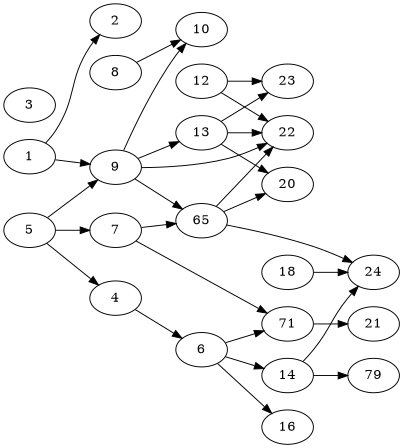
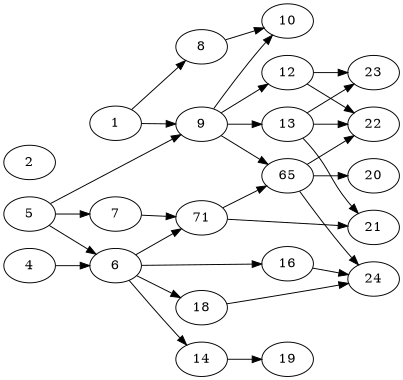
  digraph {
    rankdir=LR
    node [alpha=0.11]
    1 [alpha=0.14 expect_size=3136602488329440]
    8 [alpha=0.19 expect_size=37979967811310920]
    9 [alpha=0.20 expect_size=7256459797878608]
    10 [expect_size=2285481817887123439616]
    n5 [expect_size=1081119234108239642624 label=65]
    12 [alpha=0.17 expect_size=1451977219187803392]
    13 [alpha=0.04 expect_size=681765366480731373568]
    24 [alpha=0.06 expect_size=147677207621620448]
    22 [alpha=0.04 expect_size=738607758619399424]
    20 [alpha=0.03 expect_size=9465023168741828]
    23 [alpha=0.20 expect_size=34772880048986248]
    21 [alpha=0.14 expect_size=621495189504000000000]
    2 [expect_size=436589477088406274048]
-   3 [alpha=0.01 expect_size=514323437884847161344]
    4 [alpha=0.03 expect_size=905575146815900]
    6 [alpha=0.04 expect_size=1130325522194609920]
    n17 [alpha=0.06 expect_size=74793671549043867648 label=71]
    14 [expect_size=33189886791228088]
    16 [alpha=0.09 expect_size=54343225819019264]
    18 [alpha=0.10 expect_size=486372085881177984]
-   19 [alpha=0.08 expect_size=5090425205887046 label=79]
+   19 [alpha=0.08 expect_size=5090425205887046]
    5 [alpha=0.06 expect_size=16101345704112408]
    7 [alpha=0.14 expect_size=310651903974251167744]
-   1 -> 2
+   1 -> 8
    1 -> 9
    8 -> 10
    9 -> 10
    9 -> n5
-   9 -> 22
+   9 -> 12
    9 -> 13
    n5 -> 24
    n5 -> 22
    n5 -> 20
    12 -> 22
    12 -> 23
    13 -> 22
    13 -> 23
-   13 -> 20
+   13 -> 21
    4 -> 6
    6 -> n17
    6 -> 14
    6 -> 16
+   6 -> 18
    n17 -> 21
    14 -> 19
-   14 -> 24
+   16 -> 24
    18 -> 24
    5 -> 9
-   5 -> 4
+   5 -> 6
    5 -> 7
-   7 -> n5
+   n17 -> n5
    7 -> n17
  }
